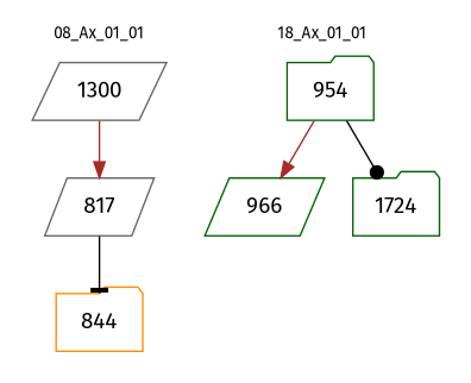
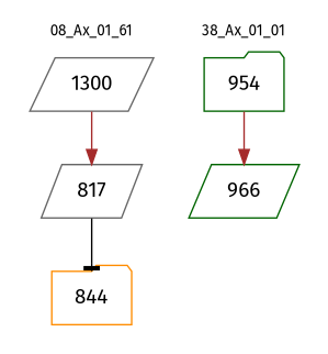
  digraph {
    fontname="Fira Sans"
    node [color=darkgreen fontname="Fira Sans" shape=parallelogram]
    edge [arrowhead=normal color=black fontname="Fira Sans"]
    n1 [color=gray40 label=817]
    n2 [color=darkorange label=844 shape=folder]
    n3 [color=gray40 label=1300]
    n4 [label=954 shape=folder]
    n5 [label=966]
-   n6 [label=1724 shape=folder]
    subgraph cluster_1 {
      color=white
      fontsize=10
-     label="08_Ax_01_01"
+     label="08_Ax_01_61"
      n1
      n2
      n3
    }
    subgraph cluster_2 {
      color=white
      fontsize=10
-     label="18_Ax_01_01"
+     label="38_Ax_01_01"
      n4
      n5
-     n6
    }
    n1 -> n2 [arrowhead=tee]
    n3 -> n1 [color=brown]
    n4 -> n5 [color=brown]
-   n4 -> n6 [arrowhead=dot]
  }
